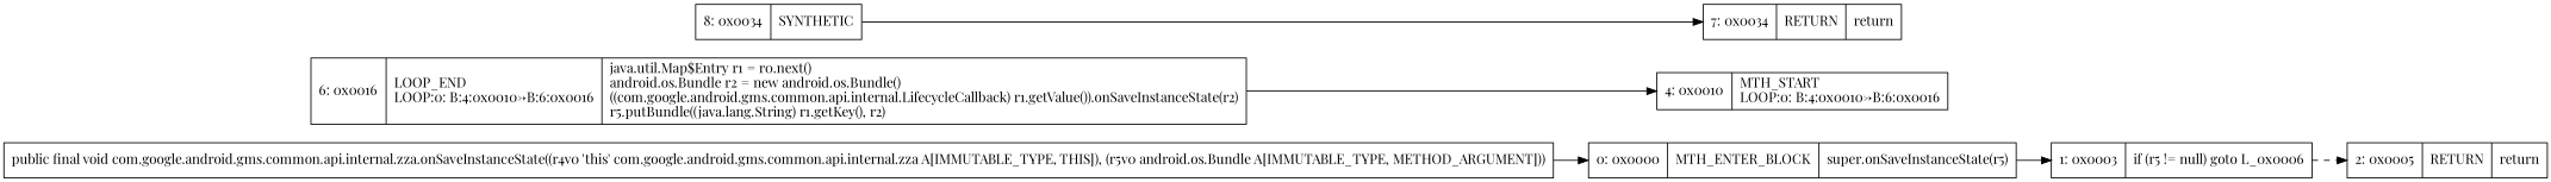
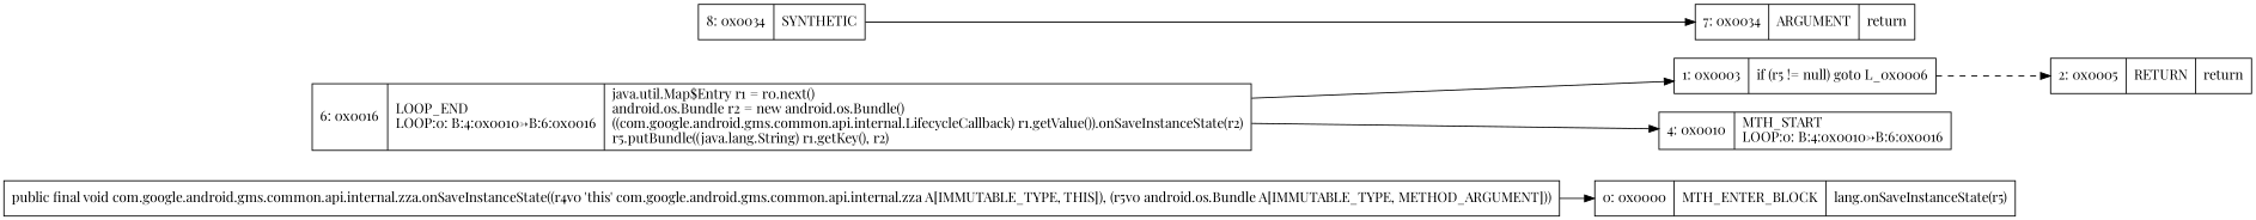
  digraph {
    fontname="Playfair Display"
    rankdir=LR
    node [fontname="Playfair Display" shape=record]
    edge [fontname="Playfair Display"]
-   n1 [label="{0\:\ 0x0000|MTH_ENTER_BLOCK\l|super.onSaveInstanceState(r5)\l}"]
+   n1 [label="{0\:\ 0x0000|MTH_ENTER_BLOCK\l|lang.onSaveInstanceState(r5)\l}"]
    n2 [label="{1\:\ 0x0003|if (r5 != null) goto L_0x0006\l}"]
    n3 [label="{2\:\ 0x0005|RETURN\l|return\l}"]
    n4 [label="{4\:\ 0x0010|MTH_START\lLOOP:0: B:4:0x0010\-\>B:6:0x0016\l}"]
    n5 [label="{6\:\ 0x0016|LOOP_END\lLOOP:0: B:4:0x0010\-\>B:6:0x0016\l|java.util.Map$Entry r1 = r0.next()\landroid.os.Bundle r2 = new android.os.Bundle()\l((com.google.android.gms.common.api.internal.LifecycleCallback) r1.getValue()).onSaveInstanceState(r2)\lr5.putBundle((java.lang.String) r1.getKey(), r2)\l}"]
    n6 [label="{8\:\ 0x0034|SYNTHETIC\l}"]
-   n7 [label="{7\:\ 0x0034|RETURN\l|return\l}"]
+   n7 [label="{7\:\ 0x0034|ARGUMENT\l|return\l}"]
    n8 [label="{public final void com.google.android.gms.common.api.internal.zza.onSaveInstanceState((r4v0 'this' com.google.android.gms.common.api.internal.zza A[IMMUTABLE_TYPE, THIS]), (r5v0 android.os.Bundle A[IMMUTABLE_TYPE, METHOD_ARGUMENT])) }"]
-   n1 -> n2
+   n5 -> n2
    n2 -> n3 [style=dashed]
    n5 -> n4
    n6 -> n7
    n8 -> n1
  }
